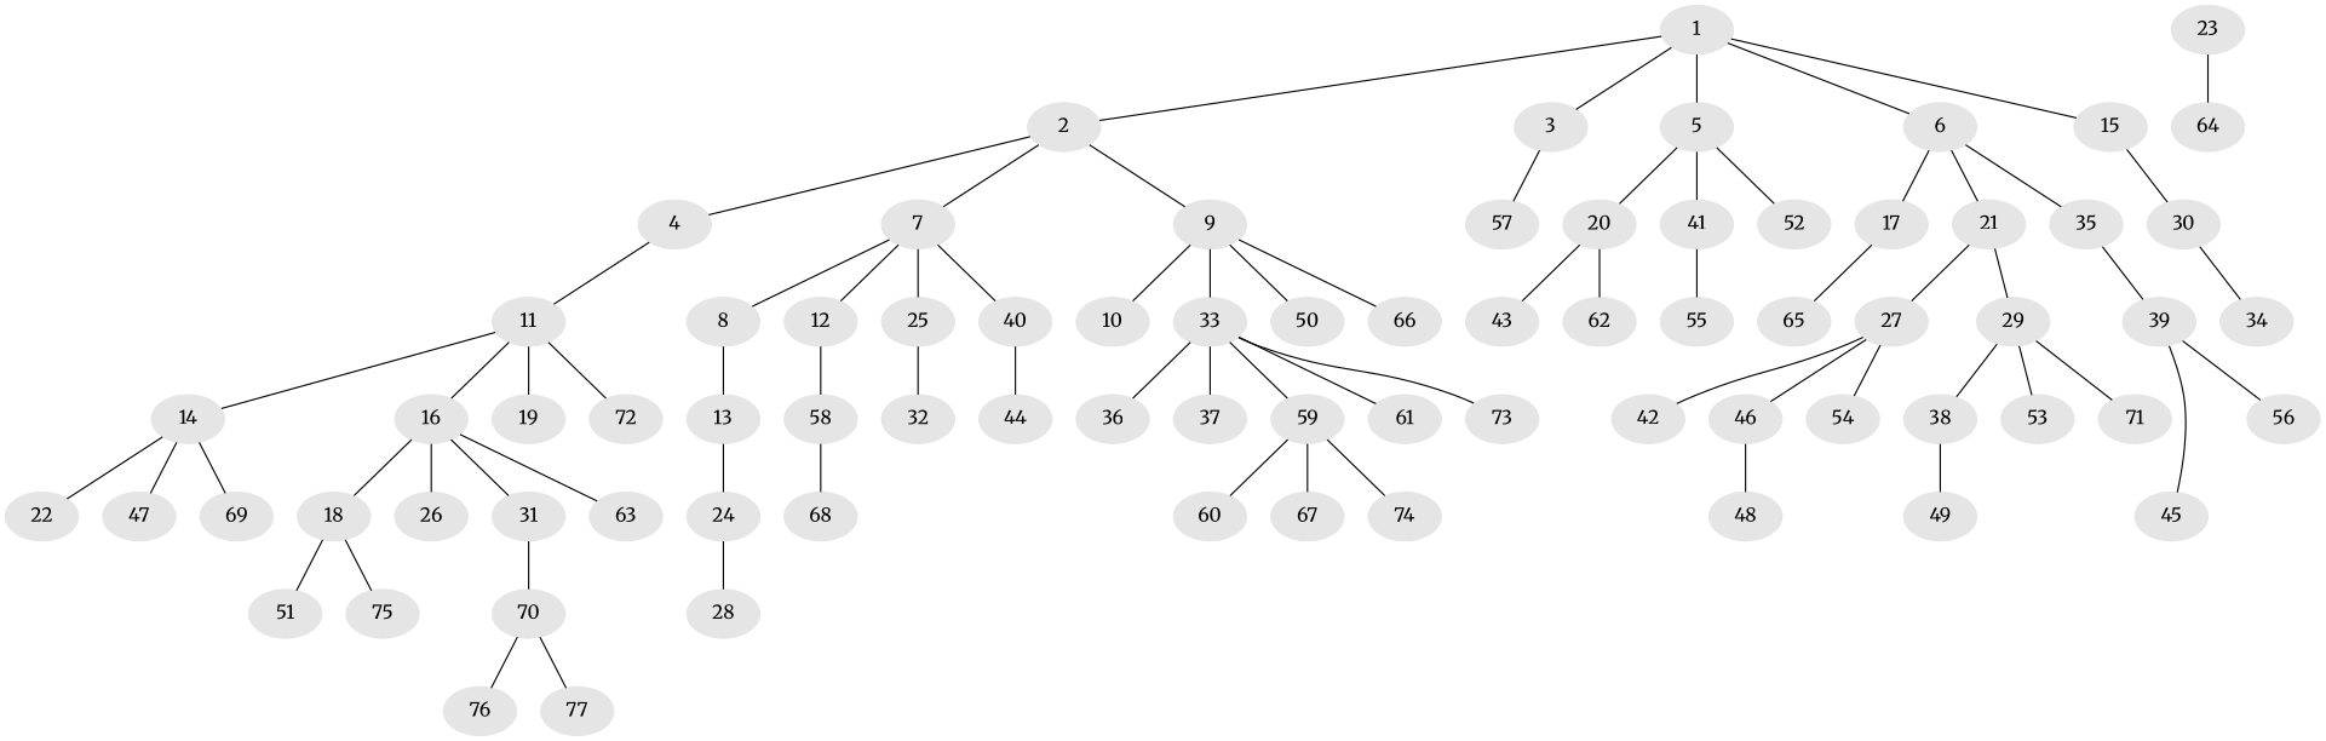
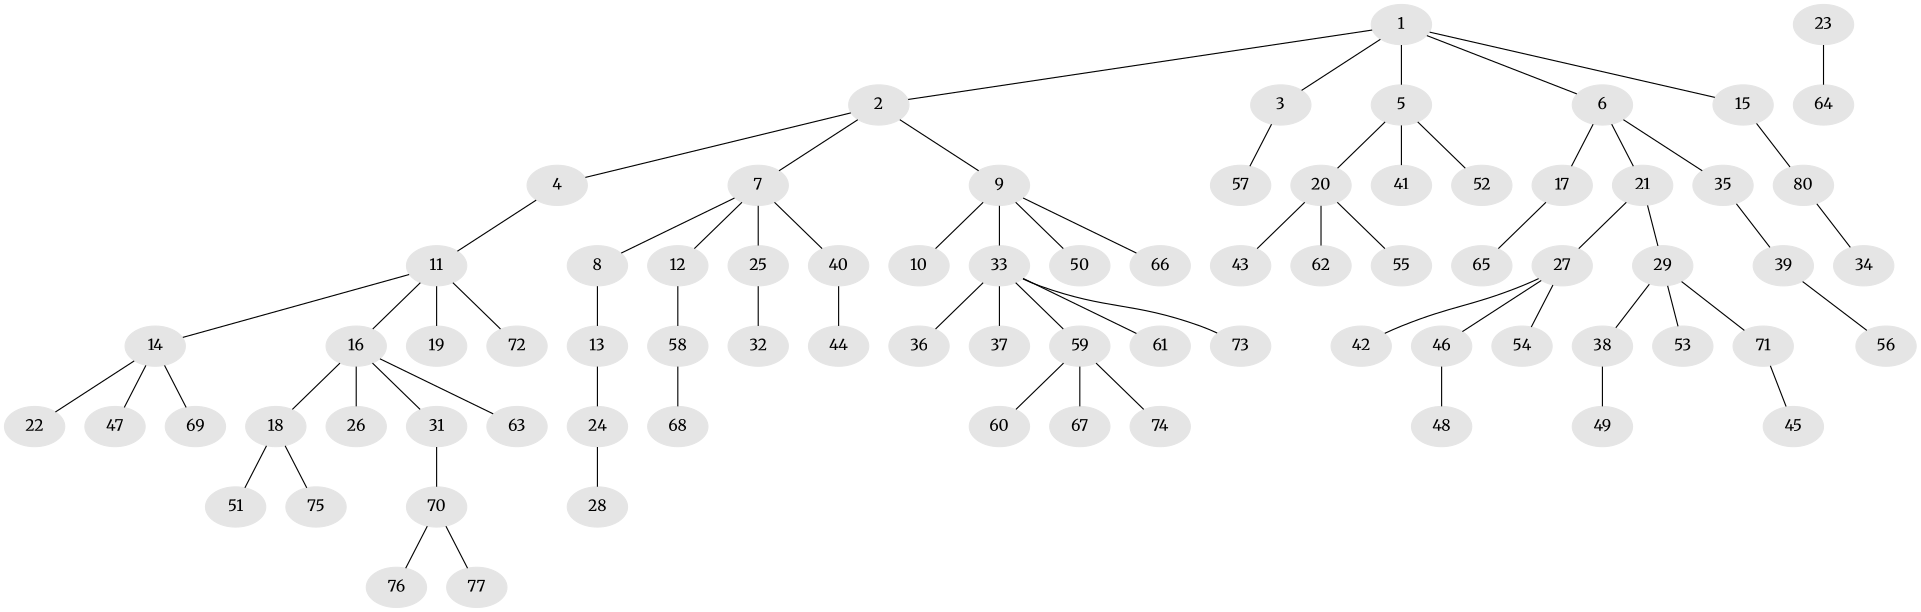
  graph {
    fontname=Merriweather
    node [color=gray90 fontname=Merriweather style=filled]
    edge [fontname=Merriweather]
    1
    2
    3
    5
    6
    15
    4
    7
    9
    57
    20
    41
    52
    17
    21
    35
-   30
+   30 [label=80]
    11
    8
    12
    25
    40
    10
    33
    50
    66
    14
    16
    19
    72
    43
    55
    62
    65
    27
    29
    39
    13
    58
    32
    44
    24
    36
    37
    59
    61
    73
    22
    47
    69
    18
    26
    31
    63
    68
    28
    34
    51
    75
    70
    23
    64
    42
    46
    54
    38
    53
    71
    48
    49
    76
    77
    60
    67
    74
    45
    56
    1 -- 2
    1 -- 3
    1 -- 5
    1 -- 6
    1 -- 15
    2 -- 4
    2 -- 7
    2 -- 9
    3 -- 57
    5 -- 20
    5 -- 41
    5 -- 52
    6 -- 17
    6 -- 21
    6 -- 35
    15 -- 30
    4 -- 11
    7 -- 8
    7 -- 12
    7 -- 25
    7 -- 40
    9 -- 10
    9 -- 33
    9 -- 50
    9 -- 66
    20 -- 43
-   41 -- 55
+   20 -- 55
    20 -- 62
    17 -- 65
    21 -- 27
    21 -- 29
    35 -- 39
    30 -- 34
    11 -- 14
    11 -- 16
    11 -- 19
    11 -- 72
    8 -- 13
    12 -- 58
    25 -- 32
    40 -- 44
    33 -- 36
    33 -- 37
    33 -- 59
    33 -- 61
    33 -- 73
    14 -- 22
    14 -- 47
    14 -- 69
    16 -- 18
    16 -- 26
    16 -- 31
    16 -- 63
    27 -- 42
    27 -- 46
    27 -- 54
    29 -- 38
    29 -- 53
    29 -- 71
-   39 -- 45
+   71 -- 45
    39 -- 56
    13 -- 24
    58 -- 68
    24 -- 28
    59 -- 60
    59 -- 67
    59 -- 74
    18 -- 51
    18 -- 75
    31 -- 70
    70 -- 76
    70 -- 77
    23 -- 64
    46 -- 48
    38 -- 49
  }
